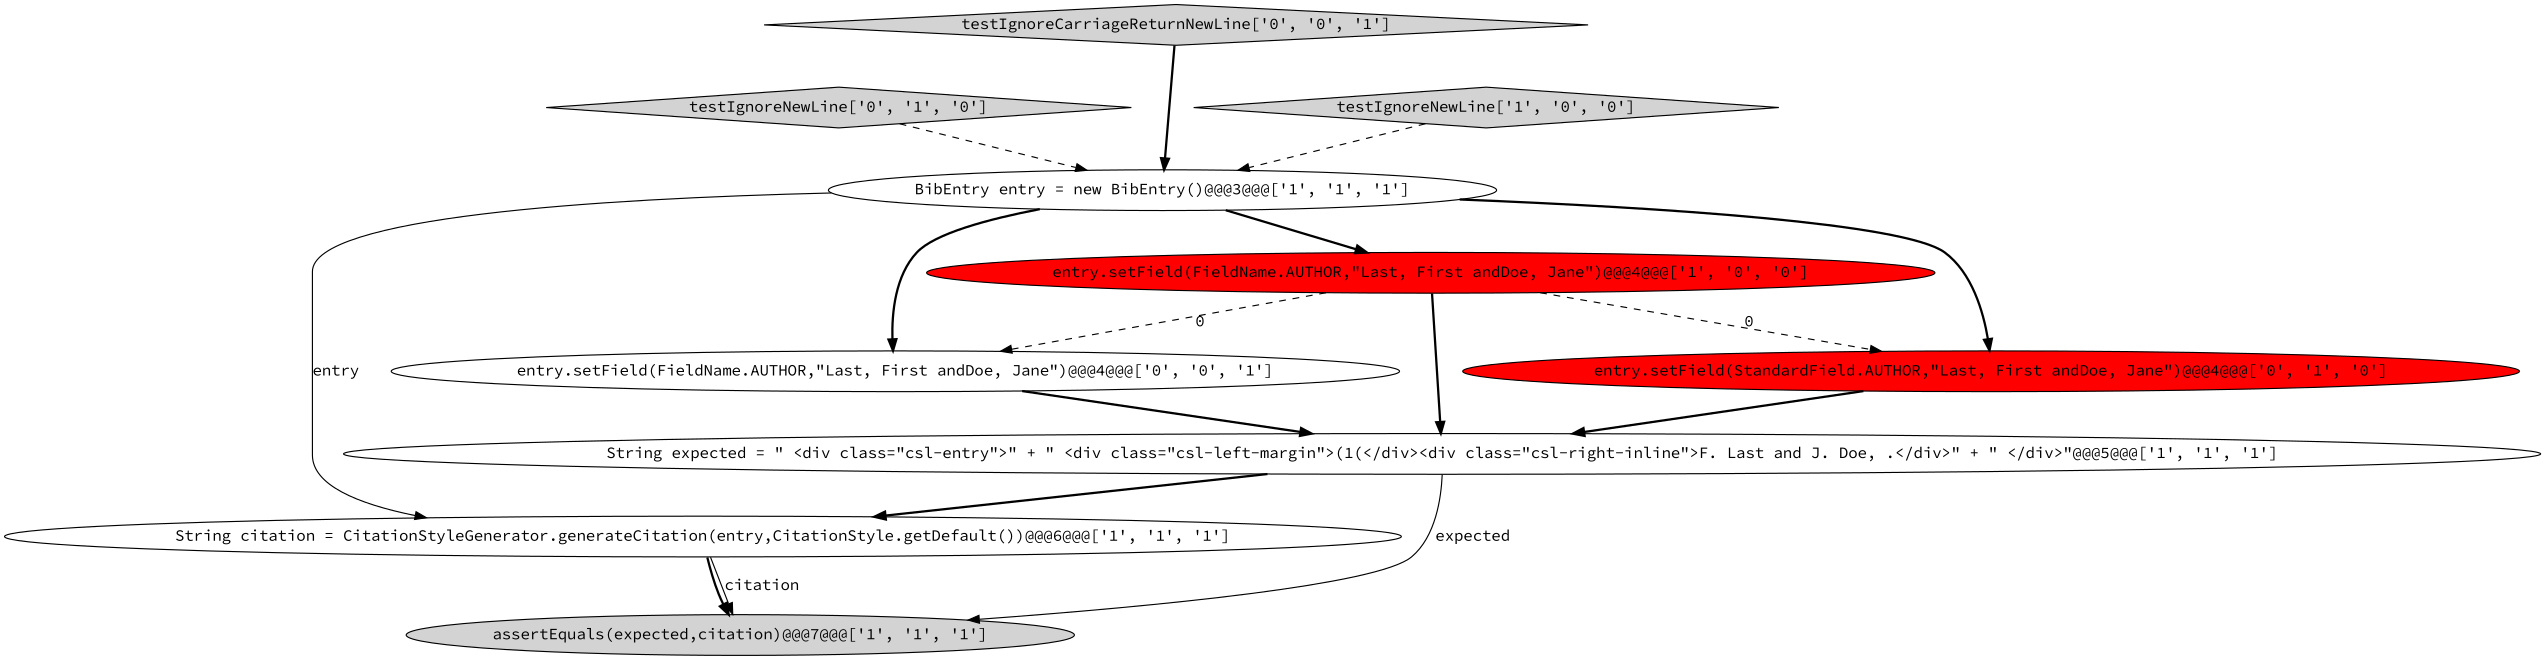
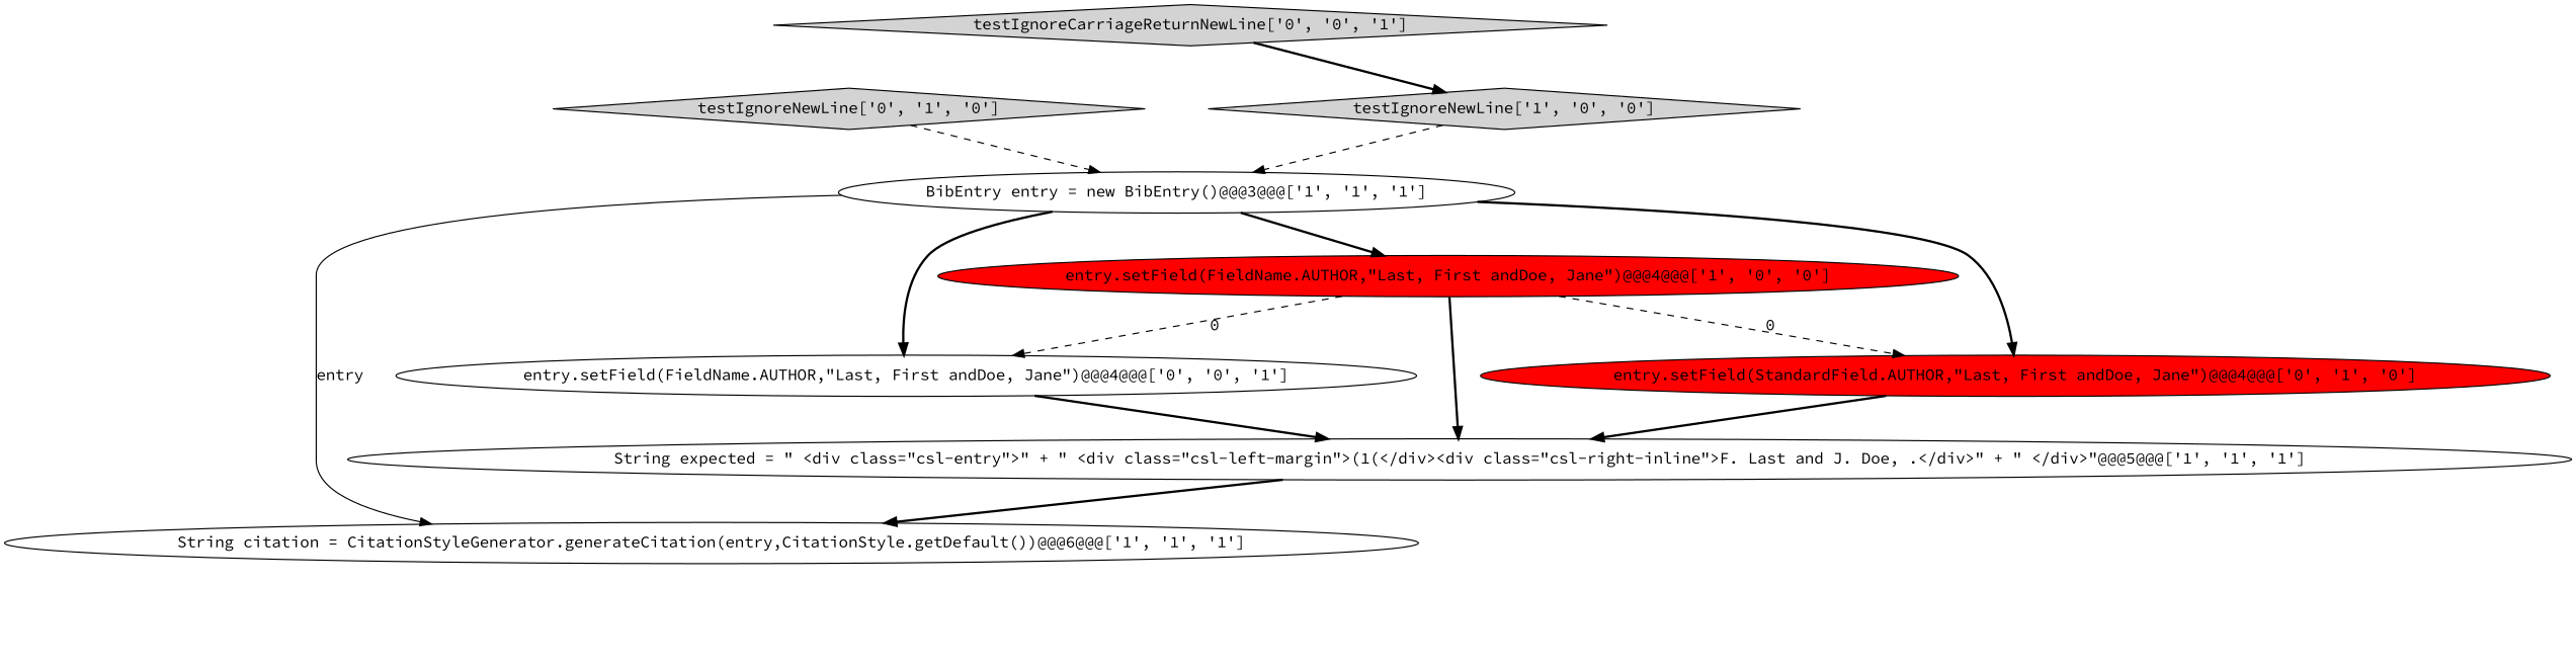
  digraph {
    fontname="Source Code Pro"
    node [fillcolor=lightgray fontname="Source Code Pro" shape=ellipse style=filled]
    edge [fontname="Source Code Pro" style=bold]
    n1 [label="testIgnoreNewLine['0', '1', '0']" shape=diamond]
    n2 [fillcolor=white label="BibEntry entry = new BibEntry()@@@3@@@['1', '1', '1']"]
    n3 [fillcolor=red label="entry.setField(StandardField.AUTHOR,\"Last, First andDoe, Jane\")@@@4@@@['0', '1', '0']"]
    n4 [fillcolor=white label="entry.setField(FieldName.AUTHOR,\"Last, First andDoe, Jane\")@@@4@@@['0', '0', '1']"]
    n5 [fillcolor=white label="String citation = CitationStyleGenerator.generateCitation(entry,CitationStyle.getDefault())@@@6@@@['1', '1', '1']"]
    n6 [fillcolor=red label="entry.setField(FieldName.AUTHOR,\"Last, First andDoe, Jane\")@@@4@@@['1', '0', '0']"]
    n7 [fillcolor=white label="String expected = \" <div class=\"csl-entry\">\" + \" <div class=\"csl-left-margin\">(1(</div><div class=\"csl-right-inline\">F. Last and J. Doe, .</div>\" + \" </div>\"@@@5@@@['1', '1', '1']"]
-   n8 [label="assertEquals(expected,citation)@@@7@@@['1', '1', '1']"]
    n9 [label="testIgnoreCarriageReturnNewLine['0', '0', '1']" shape=diamond]
    n10 [label="testIgnoreNewLine['1', '0', '0']" shape=diamond]
    n1 -> n2 [style=dashed]
    n2 -> n3
    n2 -> n4
    n2 -> n5 [label=entry style=solid]
    n2 -> n6
    n3 -> n7
    n4 -> n7
-   n5 -> n8 [label=citation style=solid]
-   n5 -> n8
    n6 -> n3 [label=0 style=dashed]
    n6 -> n4 [label=0 style=dashed]
    n6 -> n7
    n7 -> n5
-   n7 -> n8 [label=expected style=solid]
-   n9 -> n2
+   n9 -> n10
    n10 -> n2 [style=dashed]
  }
